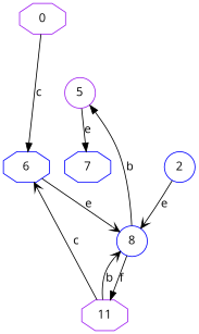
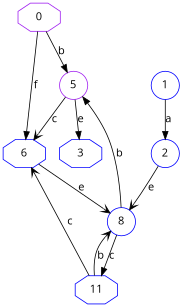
  strict digraph {
    fontname="Open Sans"
    node [color=blue fontname="Open Sans" shape=octagon]
    edge [arrowhead=normal fontname="Open Sans"]
    0 [color=purple]
    5 [color=purple shape=circle]
    6
-   7
+   7 [label=3]
    8 [shape=circle]
    2 [shape=circle]
-   11 [color=purple]
-   0 -> 6 [label=c]
+   11
+   1 [shape=circle]
+   0 -> 5 [label=b]
+   0 -> 6 [label=f]
+   5 -> 6 [arrowhead=vee label=c]
    5 -> 7 [label=e]
    6 -> 8 [arrowhead=vee label=e]
    8 -> 5 [label=b]
-   8 -> 11 [label=f]
+   8 -> 11 [label=c]
    2 -> 8 [arrowhead=vee label=e]
    11 -> 6 [arrowhead=vee label=c]
    11 -> 8 [arrowhead=vee label=b]
+   1 -> 2 [label=a]
  }
